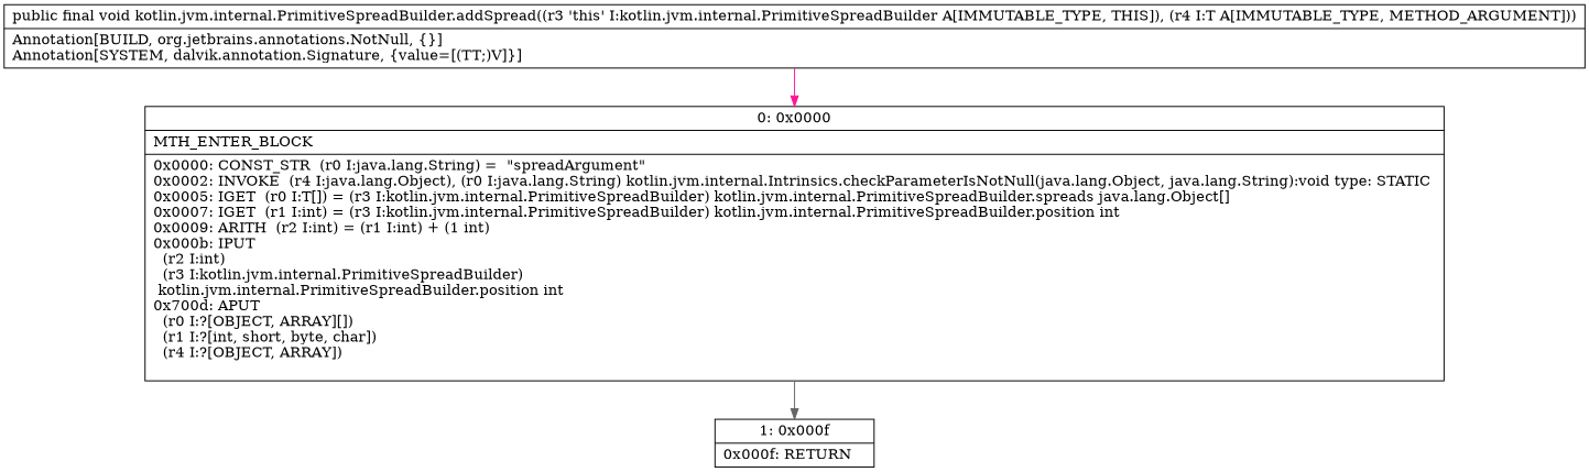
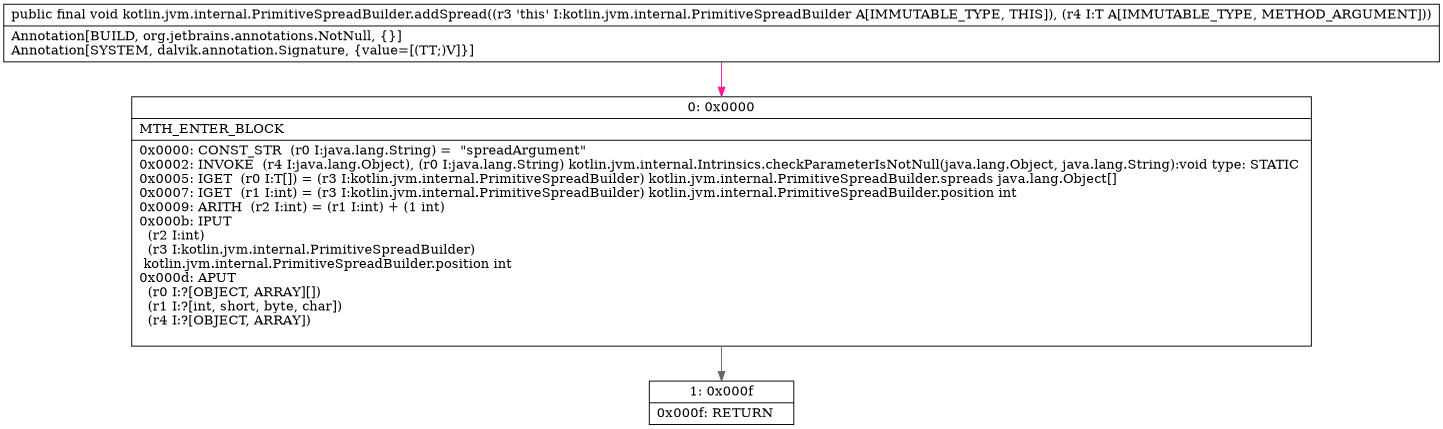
  digraph {
    node [shape=record]
-   n1 [label="{0\:\ 0x0000|MTH_ENTER_BLOCK\l|0x0000: CONST_STR  (r0 I:java.lang.String) =  \"spreadArgument\" \l0x0002: INVOKE  (r4 I:java.lang.Object), (r0 I:java.lang.String) kotlin.jvm.internal.Intrinsics.checkParameterIsNotNull(java.lang.Object, java.lang.String):void type: STATIC \l0x0005: IGET  (r0 I:T[]) = (r3 I:kotlin.jvm.internal.PrimitiveSpreadBuilder) kotlin.jvm.internal.PrimitiveSpreadBuilder.spreads java.lang.Object[] \l0x0007: IGET  (r1 I:int) = (r3 I:kotlin.jvm.internal.PrimitiveSpreadBuilder) kotlin.jvm.internal.PrimitiveSpreadBuilder.position int \l0x0009: ARITH  (r2 I:int) = (r1 I:int) + (1 int) \l0x000b: IPUT  \l  (r2 I:int)\l  (r3 I:kotlin.jvm.internal.PrimitiveSpreadBuilder)\l kotlin.jvm.internal.PrimitiveSpreadBuilder.position int \l0x700d: APUT  \l  (r0 I:?[OBJECT, ARRAY][])\l  (r1 I:?[int, short, byte, char])\l  (r4 I:?[OBJECT, ARRAY])\l \l}"]
+   n1 [label="{0\:\ 0x0000|MTH_ENTER_BLOCK\l|0x0000: CONST_STR  (r0 I:java.lang.String) =  \"spreadArgument\" \l0x0002: INVOKE  (r4 I:java.lang.Object), (r0 I:java.lang.String) kotlin.jvm.internal.Intrinsics.checkParameterIsNotNull(java.lang.Object, java.lang.String):void type: STATIC \l0x0005: IGET  (r0 I:T[]) = (r3 I:kotlin.jvm.internal.PrimitiveSpreadBuilder) kotlin.jvm.internal.PrimitiveSpreadBuilder.spreads java.lang.Object[] \l0x0007: IGET  (r1 I:int) = (r3 I:kotlin.jvm.internal.PrimitiveSpreadBuilder) kotlin.jvm.internal.PrimitiveSpreadBuilder.position int \l0x0009: ARITH  (r2 I:int) = (r1 I:int) + (1 int) \l0x000b: IPUT  \l  (r2 I:int)\l  (r3 I:kotlin.jvm.internal.PrimitiveSpreadBuilder)\l kotlin.jvm.internal.PrimitiveSpreadBuilder.position int \l0x000d: APUT  \l  (r0 I:?[OBJECT, ARRAY][])\l  (r1 I:?[int, short, byte, char])\l  (r4 I:?[OBJECT, ARRAY])\l \l}"]
    n2 [label="{1\:\ 0x000f|0x000f: RETURN   \l}"]
    n3 [label="{public final void kotlin.jvm.internal.PrimitiveSpreadBuilder.addSpread((r3 'this' I:kotlin.jvm.internal.PrimitiveSpreadBuilder A[IMMUTABLE_TYPE, THIS]), (r4 I:T A[IMMUTABLE_TYPE, METHOD_ARGUMENT]))  | Annotation[BUILD, org.jetbrains.annotations.NotNull, \{\}]\lAnnotation[SYSTEM, dalvik.annotation.Signature, \{value=[(TT;)V]\}]\l}"]
    n1 -> n2 [color=gray40]
    n3 -> n1 [color=deeppink]
  }
